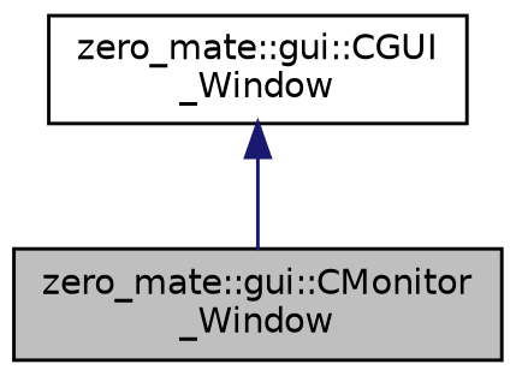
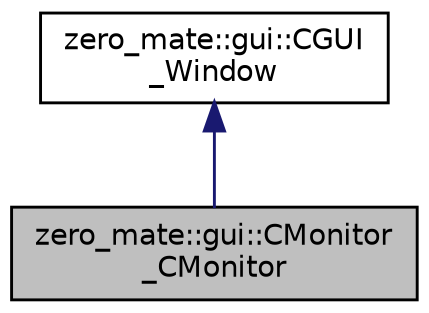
  digraph {
    node [color=black fontname=Helvetica fontsize=10 shape=record]
-   n1 [fillcolor=grey75 fontcolor=black height=0.2 label="zero_mate::gui::CMonitor\l_Window" style=filled width=0.4]
+   n1 [fillcolor=grey75 fontcolor=black height=0.2 label="zero_mate::gui::CMonitor\l_CMonitor" style=filled width=0.4]
    n2 [height=0.2 label="zero_mate::gui::CGUI\l_Window" width=0.4]
    n2 -> n1 [color=midnightblue dir=back fontname=Helvetica fontsize=10 labelfontname=Helvetica labelfontsize=10 style=solid]
  }
